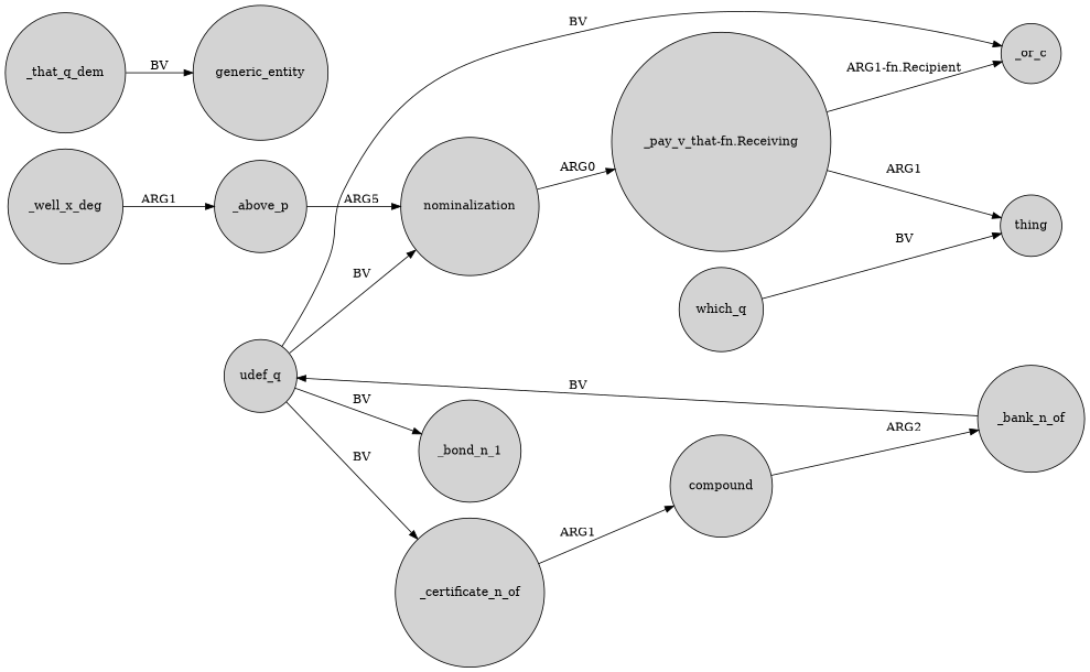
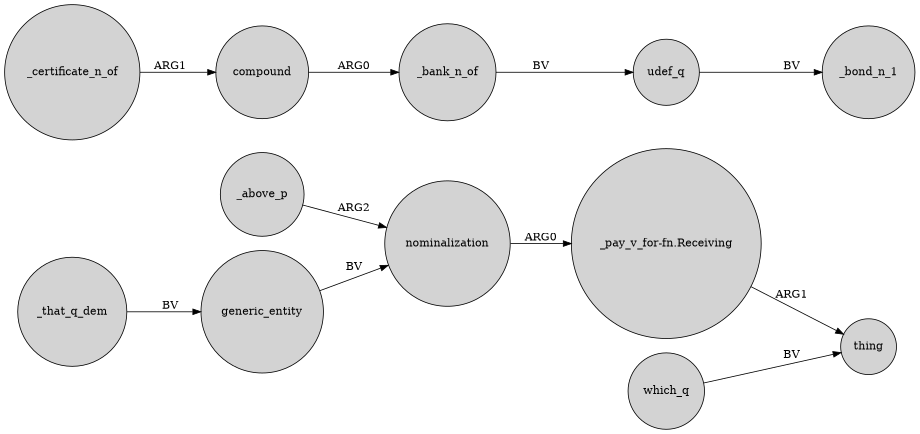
  digraph {
    rankdir=LR
    node [shape=circle style=filled]
    _above_p
    nominalization
-   "_pay_v_for-fn.Receiving" [label="_pay_v_that-fn.Receiving"]
-   _or_c
+   "_pay_v_for-fn.Receiving"
    thing
    udef_q
    _certificate_n_of
    _bond_n_1
    _bank_n_of
    compound
-   _well_x_deg
    which_q
    _that_q_dem
    generic_entity
-   _above_p -> nominalization [label=ARG5]
+   _above_p -> nominalization [label=ARG2]
    nominalization -> "_pay_v_for-fn.Receiving" [label=ARG0]
-   "_pay_v_for-fn.Receiving" -> _or_c [label="ARG1-fn.Recipient"]
    "_pay_v_for-fn.Receiving" -> thing [label=ARG1]
-   udef_q -> nominalization [label=BV]
-   udef_q -> _or_c [label=BV]
-   udef_q -> _certificate_n_of [label=BV]
+   generic_entity -> nominalization [label=BV]
    udef_q -> _bond_n_1 [label=BV]
    _certificate_n_of -> compound [label=ARG1]
    _bank_n_of -> udef_q [label=BV]
-   compound -> _bank_n_of [label=ARG2]
-   _well_x_deg -> _above_p [label=ARG1]
+   compound -> _bank_n_of [label=ARG0]
    which_q -> thing [label=BV]
    _that_q_dem -> generic_entity [label=BV]
  }
